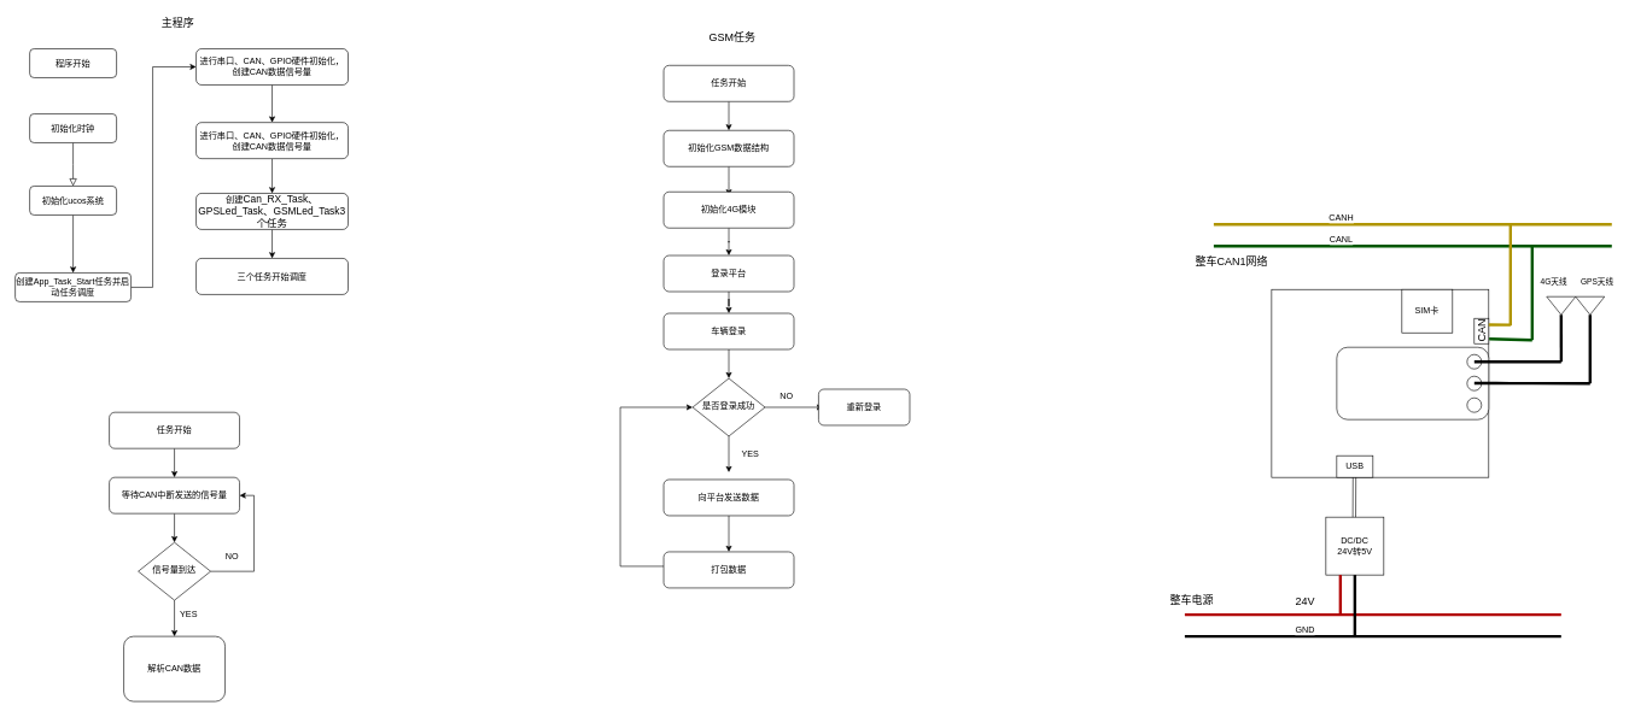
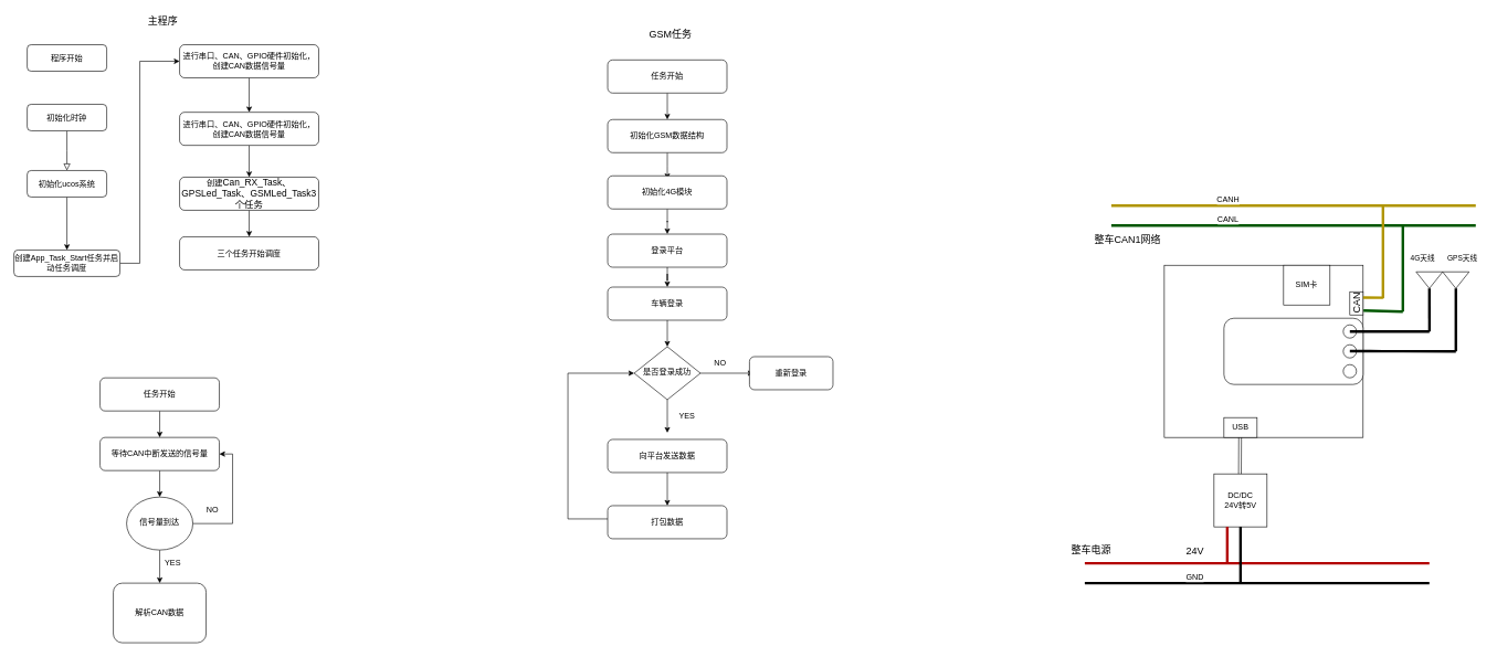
  <mxCell id="0" />
  <mxCell id="1" parent="0" />
  <mxCell id="2" value="" style="rounded=0;html=1;jettySize=auto;orthogonalLoop=1;fontSize=11;endArrow=block;endFill=0;endSize=8;strokeWidth=1;shadow=0;labelBackgroundColor=none;edgeStyle=orthogonalEdgeStyle;" parent="1" source="3" edge="1"><mxGeometry relative="1" as="geometry"><mxPoint x="100" y="257" as="targetPoint" /></mxGeometry></mxCell>
  <mxCell id="3" value="初始化时钟" style="rounded=1;whiteSpace=wrap;html=1;fontSize=12;glass=0;strokeWidth=1;shadow=0;" parent="1" vertex="1"><mxGeometry x="40" y="157" width="120" height="40" as="geometry" /></mxCell>
  <mxCell id="4" value="程序开始" style="rounded=1;whiteSpace=wrap;html=1;fontSize=12;glass=0;strokeWidth=1;shadow=0;" vertex="1" parent="1"><mxGeometry x="40" y="67" width="120" height="40" as="geometry" /></mxCell>
  <mxCell id="5" value="" style="edgeStyle=orthogonalEdgeStyle;rounded=0;orthogonalLoop=1;jettySize=auto;html=1;" edge="1" parent="1" source="6" target="8"><mxGeometry relative="1" as="geometry" /></mxCell>
  <mxCell id="6" value="初始化ucos系统" style="rounded=1;whiteSpace=wrap;html=1;fontSize=12;glass=0;strokeWidth=1;shadow=0;" vertex="1" parent="1"><mxGeometry x="40" y="257" width="120" height="40" as="geometry" /></mxCell>
  <mxCell id="7" value="" style="edgeStyle=orthogonalEdgeStyle;rounded=0;orthogonalLoop=1;jettySize=auto;html=1;" edge="1" parent="1" source="8" target="10"><mxGeometry relative="1" as="geometry"><Array as="points"><mxPoint x="210" y="397" /><mxPoint x="210" y="92" /></Array></mxGeometry></mxCell>
  <mxCell id="8" value="创建App_Task_Start任务并启动任务调度" style="rounded=1;whiteSpace=wrap;html=1;fontSize=12;glass=0;strokeWidth=1;shadow=0;" vertex="1" parent="1"><mxGeometry x="20" y="377" width="160" height="40" as="geometry" /></mxCell>
  <mxCell id="9" value="" style="edgeStyle=orthogonalEdgeStyle;rounded=0;orthogonalLoop=1;jettySize=auto;html=1;" edge="1" parent="1" source="10" target="12"><mxGeometry relative="1" as="geometry" /></mxCell>
  <mxCell id="10" value="进行串口、CAN、GPIO硬件初始化，创建CAN数据信号量" style="rounded=1;whiteSpace=wrap;html=1;fontSize=12;glass=0;strokeWidth=1;shadow=0;" vertex="1" parent="1"><mxGeometry x="270" y="67" width="210" height="50" as="geometry" /></mxCell>
  <mxCell id="11" value="" style="edgeStyle=orthogonalEdgeStyle;rounded=0;orthogonalLoop=1;jettySize=auto;html=1;" edge="1" parent="1" source="12" target="14"><mxGeometry relative="1" as="geometry" /></mxCell>
  <mxCell id="12" value="进行串口、CAN、GPIO硬件初始化，创建CAN数据信号量" style="rounded=1;whiteSpace=wrap;html=1;fontSize=12;glass=0;strokeWidth=1;shadow=0;" vertex="1" parent="1"><mxGeometry x="270" y="169" width="210" height="50" as="geometry" /></mxCell>
  <mxCell id="13" value="" style="edgeStyle=orthogonalEdgeStyle;rounded=0;orthogonalLoop=1;jettySize=auto;html=1;" edge="1" parent="1" source="14" target="15"><mxGeometry relative="1" as="geometry" /></mxCell>
  <mxCell id="14" value="创建&lt;span lang=&quot;EN-US&quot; style=&quot;font-size: 10.5pt ; font-family: &amp;#34;calibri&amp;#34; , sans-serif&quot;&gt;Can_RX_Task&lt;/span&gt;&lt;span style=&quot;font-size: 10.5pt&quot;&gt;、&lt;/span&gt;&lt;span lang=&quot;EN-US&quot; style=&quot;font-size: 10.5pt ; font-family: &amp;#34;calibri&amp;#34; , sans-serif&quot;&gt;GPSLed_Task&lt;/span&gt;&lt;span style=&quot;font-size: 10.5pt&quot;&gt;、&lt;/span&gt;&lt;span lang=&quot;EN-US&quot; style=&quot;font-size: 10.5pt ; font-family: &amp;#34;calibri&amp;#34; , sans-serif&quot;&gt;GSMLed_Task3个任务&lt;/span&gt;" style="rounded=1;whiteSpace=wrap;html=1;fontSize=12;glass=0;strokeWidth=1;shadow=0;" vertex="1" parent="1"><mxGeometry x="270" y="267" width="210" height="50" as="geometry" /></mxCell>
  <mxCell id="15" value="三个任务开始调度" style="rounded=1;whiteSpace=wrap;html=1;fontSize=12;glass=0;strokeWidth=1;shadow=0;" vertex="1" parent="1"><mxGeometry x="270" y="357" width="210" height="50" as="geometry" /></mxCell>
  <mxCell id="16" value="" style="edgeStyle=orthogonalEdgeStyle;rounded=0;orthogonalLoop=1;jettySize=auto;html=1;" edge="1" parent="1" source="17" target="19"><mxGeometry relative="1" as="geometry" /></mxCell>
  <mxCell id="17" value="任务开始" style="rounded=1;whiteSpace=wrap;html=1;fontSize=12;glass=0;strokeWidth=1;shadow=0;" vertex="1" parent="1"><mxGeometry x="150" y="570" width="180" height="50" as="geometry" /></mxCell>
  <mxCell id="18" value="" style="edgeStyle=orthogonalEdgeStyle;rounded=0;orthogonalLoop=1;jettySize=auto;html=1;" edge="1" parent="1" source="19" target="22"><mxGeometry relative="1" as="geometry" /></mxCell>
  <mxCell id="19" value="等待CAN中断发送的信号量" style="rounded=1;whiteSpace=wrap;html=1;fontSize=12;glass=0;strokeWidth=1;shadow=0;" vertex="1" parent="1"><mxGeometry x="150" y="660" width="180" height="50" as="geometry" /></mxCell>
  <mxCell id="20" value="" style="edgeStyle=orthogonalEdgeStyle;rounded=0;orthogonalLoop=1;jettySize=auto;html=1;" edge="1" parent="1" source="22" target="23"><mxGeometry relative="1" as="geometry" /></mxCell>
  <mxCell id="21" style="edgeStyle=orthogonalEdgeStyle;rounded=0;orthogonalLoop=1;jettySize=auto;html=1;entryX=1;entryY=0.5;entryDx=0;entryDy=0;" edge="1" parent="1" source="22" target="19"><mxGeometry relative="1" as="geometry"><Array as="points"><mxPoint x="240" y="790" /><mxPoint x="350" y="790" /><mxPoint x="350" y="685" /></Array></mxGeometry></mxCell>
- <mxCell id="22" value="信号量到达" style="rhombus;whiteSpace=wrap;html=1;shadow=0;fontFamily=Helvetica;fontSize=12;align=center;strokeWidth=1;spacing=6;spacingTop=-4;" vertex="1" parent="1"><mxGeometry x="190" y="750" width="100" height="80" as="geometry" /></mxCell>
+ <mxCell id="22" value="信号量到达" style="ellipse;whiteSpace=wrap;html=1;shadow=0;fontFamily=Helvetica;fontSize=12;align=center;strokeWidth=1;spacing=6;spacingTop=-4;" vertex="1" parent="1"><mxGeometry x="190" y="750" width="100" height="80" as="geometry" /></mxCell>
  <mxCell id="23" value="解析CAN数据" style="rounded=1;whiteSpace=wrap;html=1;fontSize=12;glass=0;strokeWidth=1;shadow=0;" vertex="1" parent="1"><mxGeometry x="170" y="880" width="140" height="90" as="geometry" /></mxCell>
  <mxCell id="24" value="YES" style="text;html=1;strokeColor=none;fillColor=none;align=center;verticalAlign=middle;whiteSpace=wrap;rounded=0;" vertex="1" parent="1"><mxGeometry x="240" y="840" width="40" height="20" as="geometry" /></mxCell>
  <mxCell id="25" value="NO" style="text;html=1;strokeColor=none;fillColor=none;align=center;verticalAlign=middle;whiteSpace=wrap;rounded=0;" vertex="1" parent="1"><mxGeometry x="300" y="760" width="40" height="20" as="geometry" /></mxCell>
  <mxCell id="26" value="" style="edgeStyle=orthogonalEdgeStyle;rounded=0;orthogonalLoop=1;jettySize=auto;html=1;" edge="1" parent="1" source="27" target="29"><mxGeometry relative="1" as="geometry" /></mxCell>
  <mxCell id="27" value="任务开始" style="rounded=1;whiteSpace=wrap;html=1;fontSize=12;glass=0;strokeWidth=1;shadow=0;" vertex="1" parent="1"><mxGeometry x="916" y="90" width="180" height="50" as="geometry" /></mxCell>
  <mxCell id="28" value="" style="edgeStyle=orthogonalEdgeStyle;rounded=0;orthogonalLoop=1;jettySize=auto;html=1;" edge="1" parent="1" source="29"><mxGeometry relative="1" as="geometry"><mxPoint x="1006" y="270" as="targetPoint" /></mxGeometry></mxCell>
  <mxCell id="29" value="初始化GSM数据结构" style="rounded=1;whiteSpace=wrap;html=1;fontSize=12;glass=0;strokeWidth=1;shadow=0;" vertex="1" parent="1"><mxGeometry x="916" y="180" width="180" height="50" as="geometry" /></mxCell>
  <mxCell id="30" value="" style="edgeStyle=orthogonalEdgeStyle;rounded=0;orthogonalLoop=1;jettySize=auto;html=1;" edge="1" parent="1" source="31" target="33"><mxGeometry relative="1" as="geometry" /></mxCell>
  <mxCell id="31" value="初始化4G模块" style="rounded=1;whiteSpace=wrap;html=1;fontSize=12;glass=0;strokeWidth=1;shadow=0;" vertex="1" parent="1"><mxGeometry x="916" y="265" width="180" height="50" as="geometry" /></mxCell>
  <mxCell id="32" value="" style="edgeStyle=orthogonalEdgeStyle;rounded=0;orthogonalLoop=1;jettySize=auto;html=1;" edge="1" parent="1" source="33" target="35"><mxGeometry relative="1" as="geometry" /></mxCell>
  <mxCell id="33" value="登录平台" style="rounded=1;whiteSpace=wrap;html=1;fontSize=12;glass=0;strokeWidth=1;shadow=0;" vertex="1" parent="1"><mxGeometry x="916" y="353" width="180" height="50" as="geometry" /></mxCell>
  <mxCell id="34" value="" style="edgeStyle=orthogonalEdgeStyle;rounded=0;orthogonalLoop=1;jettySize=auto;html=1;" edge="1" parent="1" source="35" target="38"><mxGeometry relative="1" as="geometry" /></mxCell>
  <mxCell id="35" value="车辆登录" style="rounded=1;whiteSpace=wrap;html=1;fontSize=12;glass=0;strokeWidth=1;shadow=0;" vertex="1" parent="1"><mxGeometry x="916" y="433" width="180" height="50" as="geometry" /></mxCell>
  <mxCell id="36" value="" style="edgeStyle=orthogonalEdgeStyle;rounded=0;orthogonalLoop=1;jettySize=auto;html=1;" edge="1" parent="1" source="38"><mxGeometry relative="1" as="geometry"><mxPoint x="1006" y="653" as="targetPoint" /></mxGeometry></mxCell>
  <mxCell id="37" value="" style="edgeStyle=orthogonalEdgeStyle;rounded=0;orthogonalLoop=1;jettySize=auto;html=1;" edge="1" parent="1" source="38"><mxGeometry relative="1" as="geometry"><mxPoint x="1136" y="563" as="targetPoint" /></mxGeometry></mxCell>
  <mxCell id="38" value="是否登录成功" style="rhombus;whiteSpace=wrap;html=1;shadow=0;fontFamily=Helvetica;fontSize=12;align=center;strokeWidth=1;spacing=6;spacingTop=-4;" vertex="1" parent="1"><mxGeometry x="956" y="523" width="100" height="80" as="geometry" /></mxCell>
  <mxCell id="39" value="YES" style="text;html=1;strokeColor=none;fillColor=none;align=center;verticalAlign=middle;whiteSpace=wrap;rounded=0;" vertex="1" parent="1"><mxGeometry x="1016" y="618" width="40" height="20" as="geometry" /></mxCell>
  <mxCell id="40" value="" style="edgeStyle=orthogonalEdgeStyle;rounded=0;orthogonalLoop=1;jettySize=auto;html=1;" edge="1" parent="1" source="41" target="43"><mxGeometry relative="1" as="geometry" /></mxCell>
  <mxCell id="41" value="向平台发送数据" style="rounded=1;whiteSpace=wrap;html=1;fontSize=12;glass=0;strokeWidth=1;shadow=0;" vertex="1" parent="1"><mxGeometry x="916" y="663" width="180" height="50" as="geometry" /></mxCell>
  <mxCell id="42" style="edgeStyle=orthogonalEdgeStyle;rounded=0;orthogonalLoop=1;jettySize=auto;html=1;entryX=0;entryY=0.5;entryDx=0;entryDy=0;" edge="1" parent="1" source="43" target="38"><mxGeometry relative="1" as="geometry"><Array as="points"><mxPoint x="1006" y="783" /><mxPoint x="856" y="783" /><mxPoint x="856" y="563" /></Array></mxGeometry></mxCell>
  <mxCell id="43" value="打包数据" style="rounded=1;whiteSpace=wrap;html=1;fontSize=12;glass=0;strokeWidth=1;shadow=0;" vertex="1" parent="1"><mxGeometry x="916" y="763" width="180" height="50" as="geometry" /></mxCell>
  <mxCell id="44" value="重新登录" style="rounded=1;whiteSpace=wrap;html=1;fontSize=12;glass=0;strokeWidth=1;shadow=0;" vertex="1" parent="1"><mxGeometry x="1130" y="538" width="126" height="50" as="geometry" /></mxCell>
  <mxCell id="45" value="NO" style="text;html=1;strokeColor=none;fillColor=none;align=center;verticalAlign=middle;whiteSpace=wrap;rounded=0;" vertex="1" parent="1"><mxGeometry x="1066" y="538" width="40" height="20" as="geometry" /></mxCell>
  <mxCell id="46" value="" style="rounded=1;whiteSpace=wrap;html=1;arcSize=0;" vertex="1" parent="1"><mxGeometry x="1756" y="400" width="300" height="260" as="geometry" /></mxCell>
  <mxCell id="47" value="USB" style="rounded=0;whiteSpace=wrap;html=1;" vertex="1" parent="1"><mxGeometry x="1846" y="630" width="50" height="30" as="geometry" /></mxCell>
  <mxCell id="48" value="" style="shape=link;html=1;" edge="1" parent="1"><mxGeometry width="50" height="50" relative="1" as="geometry"><mxPoint x="1870" y="740" as="sourcePoint" /><mxPoint x="1870.41" y="660" as="targetPoint" /></mxGeometry></mxCell>
  <mxCell id="49" value="DC/DC&lt;br&gt;24V转5V" style="whiteSpace=wrap;html=1;aspect=fixed;" vertex="1" parent="1"><mxGeometry x="1831" y="715" width="80" height="80" as="geometry" /></mxCell>
  <mxCell id="50" value="SIM卡" style="rounded=0;whiteSpace=wrap;html=1;" vertex="1" parent="1"><mxGeometry x="1936" y="400" width="70" height="60" as="geometry" /></mxCell>
  <mxCell id="51" value="" style="endArrow=none;html=1;fillColor=#e51400;strokeColor=#B20000;jumpSize=12;strokeWidth=4;" edge="1" parent="1"><mxGeometry width="50" height="50" relative="1" as="geometry"><mxPoint x="1636" y="850" as="sourcePoint" /><mxPoint x="2156" y="850" as="targetPoint" /></mxGeometry></mxCell>
  <mxCell id="52" value="24V" style="text;html=1;align=center;verticalAlign=middle;resizable=0;points=[];labelBackgroundColor=#ffffff;fontSize=15;" vertex="1" connectable="0" parent="51"><mxGeometry x="-0.384" y="2" relative="1" as="geometry"><mxPoint x="5.29" y="-18" as="offset" /></mxGeometry></mxCell>
  <mxCell id="53" value="" style="endArrow=none;html=1;strokeWidth=4;" edge="1" parent="1"><mxGeometry width="50" height="50" relative="1" as="geometry"><mxPoint x="1636" y="880" as="sourcePoint" /><mxPoint x="2156" y="880" as="targetPoint" /></mxGeometry></mxCell>
  <mxCell id="54" value="GND" style="text;html=1;align=center;verticalAlign=middle;resizable=0;points=[];labelBackgroundColor=#ffffff;" vertex="1" connectable="0" parent="53"><mxGeometry x="-0.379" y="1" relative="1" as="geometry"><mxPoint x="4.12" y="-9" as="offset" /></mxGeometry></mxCell>
  <mxCell id="55" value="" style="endArrow=none;html=1;strokeWidth=4;fontSize=15;fillColor=#e51400;strokeColor=#B20000;entryX=0.25;entryY=1;entryDx=0;entryDy=0;" edge="1" parent="1" target="49"><mxGeometry width="50" height="50" relative="1" as="geometry"><mxPoint x="1851" y="850" as="sourcePoint" /><mxPoint x="1851" y="800" as="targetPoint" /></mxGeometry></mxCell>
  <mxCell id="56" value="" style="endArrow=none;html=1;strokeWidth=4;fontSize=15;entryX=0.5;entryY=1;entryDx=0;entryDy=0;" edge="1" parent="1" target="49"><mxGeometry width="50" height="50" relative="1" as="geometry"><mxPoint x="1871" y="880" as="sourcePoint" /><mxPoint x="1871" y="800" as="targetPoint" /></mxGeometry></mxCell>
  <mxCell id="57" value="" style="endArrow=none;html=1;strokeWidth=4;fillColor=#e3c800;strokeColor=#B09500;" edge="1" parent="1"><mxGeometry width="50" height="50" relative="1" as="geometry"><mxPoint x="1676" y="310" as="sourcePoint" /><mxPoint x="2226" y="310" as="targetPoint" /></mxGeometry></mxCell>
  <mxCell id="58" value="CANH" style="text;html=1;align=center;verticalAlign=middle;resizable=0;points=[];labelBackgroundColor=#ffffff;" vertex="1" connectable="0" parent="57"><mxGeometry x="-0.379" y="1" relative="1" as="geometry"><mxPoint x="4.12" y="-9" as="offset" /></mxGeometry></mxCell>
  <mxCell id="59" value="整车电源" style="text;html=1;strokeColor=none;fillColor=none;align=center;verticalAlign=middle;whiteSpace=wrap;rounded=0;fontSize=15;" vertex="1" parent="1"><mxGeometry x="1606" y="820" width="80" height="20" as="geometry" /></mxCell>
  <mxCell id="60" value="" style="endArrow=none;html=1;strokeWidth=4;fillColor=#008a00;strokeColor=#005700;" edge="1" parent="1"><mxGeometry width="50" height="50" relative="1" as="geometry"><mxPoint x="1676" y="340" as="sourcePoint" /><mxPoint x="2226" y="340" as="targetPoint" /></mxGeometry></mxCell>
  <mxCell id="61" value="CANL" style="text;html=1;align=center;verticalAlign=middle;resizable=0;points=[];labelBackgroundColor=#ffffff;" vertex="1" connectable="0" parent="60"><mxGeometry x="-0.379" y="1" relative="1" as="geometry"><mxPoint x="4.12" y="-9" as="offset" /></mxGeometry></mxCell>
  <mxCell id="62" value="整车CAN1网络" style="text;html=1;strokeColor=none;fillColor=none;align=center;verticalAlign=middle;whiteSpace=wrap;rounded=0;fontSize=15;" vertex="1" parent="1"><mxGeometry x="1646" y="350" width="110" height="20" as="geometry" /></mxCell>
  <mxCell id="63" value="" style="rounded=1;whiteSpace=wrap;html=1;fontSize=15;" vertex="1" parent="1"><mxGeometry x="1846" y="480" width="210" height="100" as="geometry" /></mxCell>
  <mxCell id="64" value="" style="ellipse;whiteSpace=wrap;html=1;aspect=fixed;fontSize=15;" vertex="1" parent="1"><mxGeometry x="2026" y="490" width="20" height="20" as="geometry" /></mxCell>
  <mxCell id="65" value="" style="ellipse;whiteSpace=wrap;html=1;aspect=fixed;fontSize=15;" vertex="1" parent="1"><mxGeometry x="2026" y="520" width="20" height="20" as="geometry" /></mxCell>
  <mxCell id="66" value="" style="ellipse;whiteSpace=wrap;html=1;aspect=fixed;fontSize=15;" vertex="1" parent="1"><mxGeometry x="2026" y="550" width="20" height="20" as="geometry" /></mxCell>
  <mxCell id="67" value="" style="endArrow=none;html=1;strokeWidth=4;fontSize=15;exitX=1;exitY=0.5;exitDx=0;exitDy=0;" edge="1" parent="1"><mxGeometry width="50" height="50" relative="1" as="geometry"><mxPoint x="2036" y="500" as="sourcePoint" /><mxPoint x="2156" y="500" as="targetPoint" /></mxGeometry></mxCell>
  <mxCell id="68" value="" style="endArrow=none;html=1;strokeWidth=4;fontSize=15;" edge="1" parent="1"><mxGeometry width="50" height="50" relative="1" as="geometry"><mxPoint x="2156.17" y="500" as="sourcePoint" /><mxPoint x="2156" y="435" as="targetPoint" /></mxGeometry></mxCell>
  <mxCell id="69" value="" style="triangle;whiteSpace=wrap;html=1;fontSize=15;direction=south;" vertex="1" parent="1"><mxGeometry x="2136" y="410" width="40" height="25" as="geometry" /></mxCell>
  <mxCell id="70" value="" style="endArrow=none;html=1;strokeWidth=4;fontSize=15;exitX=1;exitY=0.5;exitDx=0;exitDy=0;" edge="1" parent="1"><mxGeometry width="50" height="50" relative="1" as="geometry"><mxPoint x="2036" y="529.8" as="sourcePoint" /><mxPoint x="2196" y="530" as="targetPoint" /><Array as="points"><mxPoint x="2076" y="529.8" /></Array></mxGeometry></mxCell>
  <mxCell id="71" value="" style="endArrow=none;html=1;strokeWidth=4;fontSize=15;" edge="1" parent="1"><mxGeometry width="50" height="50" relative="1" as="geometry"><mxPoint x="2196" y="530" as="sourcePoint" /><mxPoint x="2196" y="435" as="targetPoint" /></mxGeometry></mxCell>
  <mxCell id="72" value="" style="triangle;whiteSpace=wrap;html=1;fontSize=15;direction=south;" vertex="1" parent="1"><mxGeometry x="2176" y="410" width="40" height="25" as="geometry" /></mxCell>
  <mxCell id="73" value="CAN" style="rounded=0;whiteSpace=wrap;html=1;fontSize=15;textDirection=ltr;horizontal=0;" vertex="1" parent="1"><mxGeometry x="2036" y="440" width="20" height="35" as="geometry" /></mxCell>
  <mxCell id="74" value="" style="endArrow=none;html=1;strokeWidth=4;fontSize=15;fillColor=#e3c800;strokeColor=#B09500;" edge="1" parent="1"><mxGeometry width="50" height="50" relative="1" as="geometry"><mxPoint x="2086" y="450" as="sourcePoint" /><mxPoint x="2086" y="310" as="targetPoint" /></mxGeometry></mxCell>
  <mxCell id="75" value="" style="endArrow=none;html=1;strokeWidth=4;fontSize=15;exitX=1;exitY=0.25;exitDx=0;exitDy=0;fillColor=#e3c800;strokeColor=#B09500;" edge="1" parent="1" source="73"><mxGeometry width="50" height="50" relative="1" as="geometry"><mxPoint x="2096" y="480" as="sourcePoint" /><mxPoint x="2086" y="449" as="targetPoint" /></mxGeometry></mxCell>
  <mxCell id="76" value="" style="endArrow=none;html=1;strokeWidth=4;fontSize=15;exitX=1.027;exitY=0.814;exitDx=0;exitDy=0;fillColor=#008a00;strokeColor=#005700;exitPerimeter=0;" edge="1" parent="1" source="73"><mxGeometry width="50" height="50" relative="1" as="geometry"><mxPoint x="2066" y="510" as="sourcePoint" /><mxPoint x="2116" y="470" as="targetPoint" /></mxGeometry></mxCell>
  <mxCell id="77" value="" style="endArrow=none;html=1;strokeWidth=4;fontSize=15;fillColor=#008a00;strokeColor=#005700;" edge="1" parent="1"><mxGeometry width="50" height="50" relative="1" as="geometry"><mxPoint x="2116" y="470" as="sourcePoint" /><mxPoint x="2116" y="340" as="targetPoint" /></mxGeometry></mxCell>
  <mxCell id="78" value="4G天线" style="text;html=1;strokeColor=none;fillColor=none;align=center;verticalAlign=middle;whiteSpace=wrap;rounded=0;fontSize=11;" vertex="1" parent="1"><mxGeometry x="2116" y="380" width="60" height="20" as="geometry" /></mxCell>
  <mxCell id="79" value="GPS天线" style="text;html=1;strokeColor=none;fillColor=none;align=center;verticalAlign=middle;whiteSpace=wrap;rounded=0;fontSize=11;" vertex="1" parent="1"><mxGeometry x="2176" y="380" width="60" height="20" as="geometry" /></mxCell>
  <mxCell id="80" value="GSM任务" style="text;html=1;strokeColor=none;fillColor=none;align=center;verticalAlign=middle;whiteSpace=wrap;rounded=0;fontSize=15;" vertex="1" parent="1"><mxGeometry x="956" y="40" width="110" height="20" as="geometry" /></mxCell>
  <mxCell id="81" value="主程序" style="text;html=1;strokeColor=none;fillColor=none;align=center;verticalAlign=middle;whiteSpace=wrap;rounded=0;fontSize=15;" vertex="1" parent="1"><mxGeometry x="190" y="20" width="110" height="20" as="geometry" /></mxCell>
